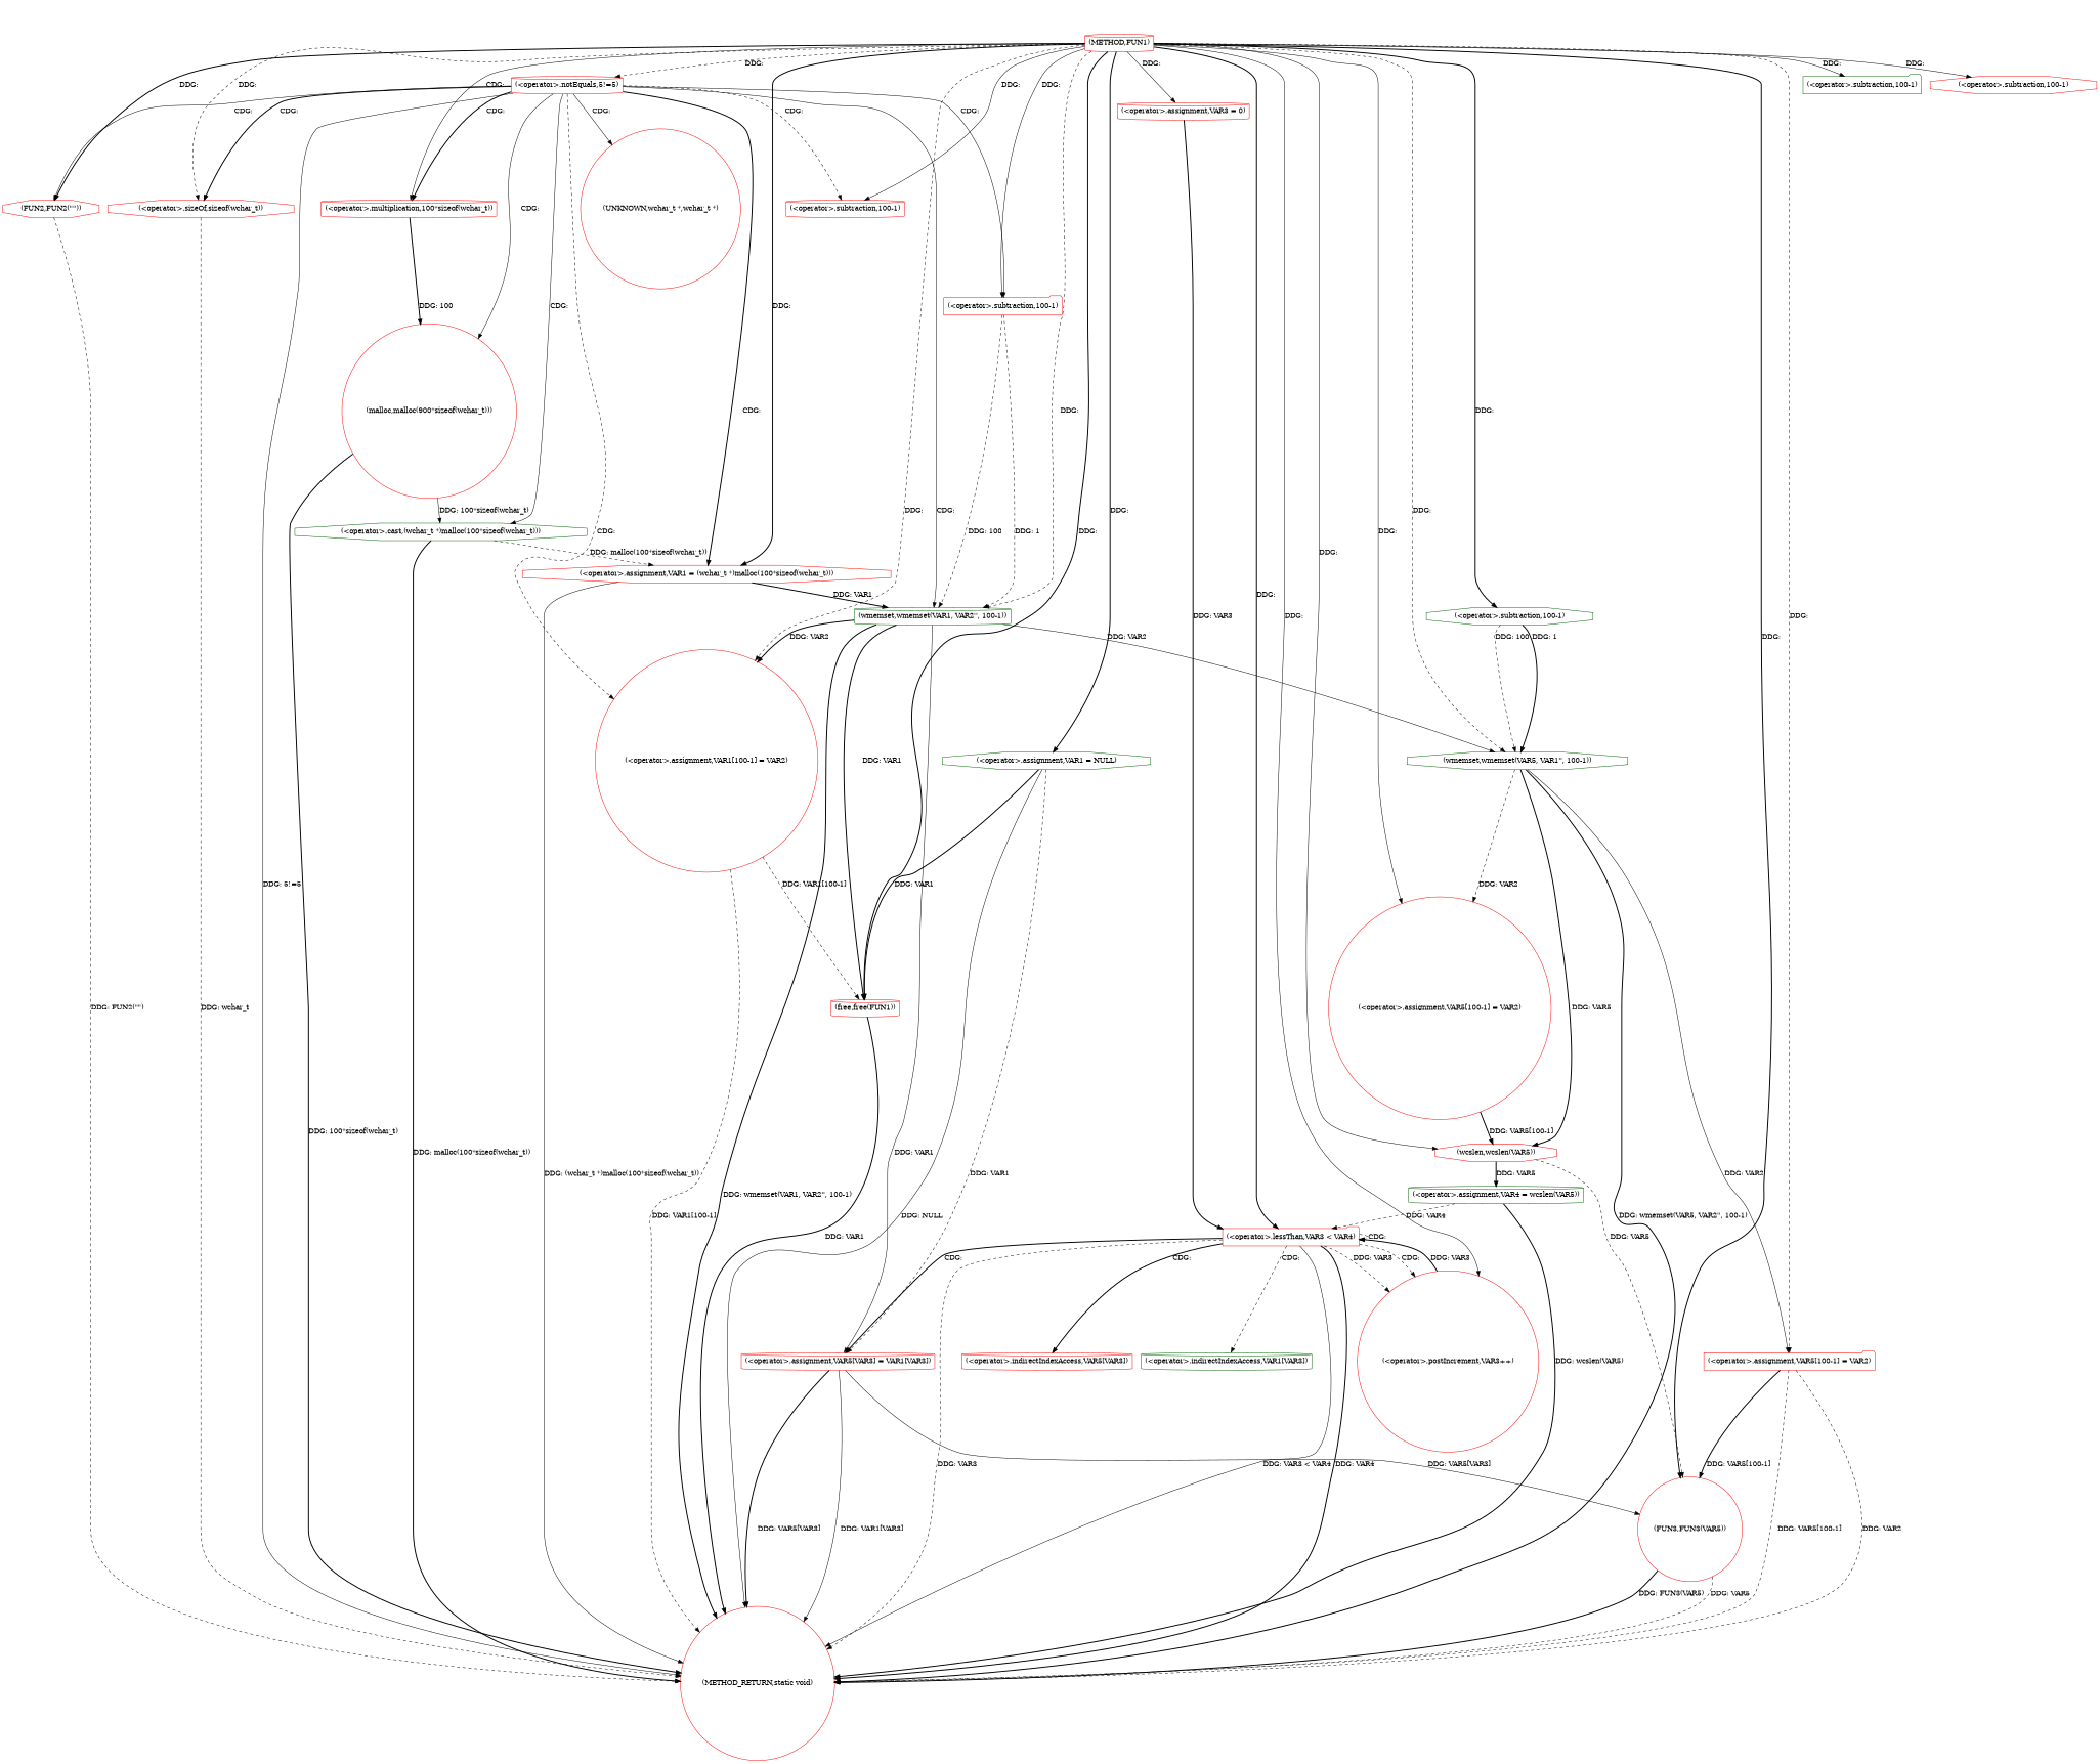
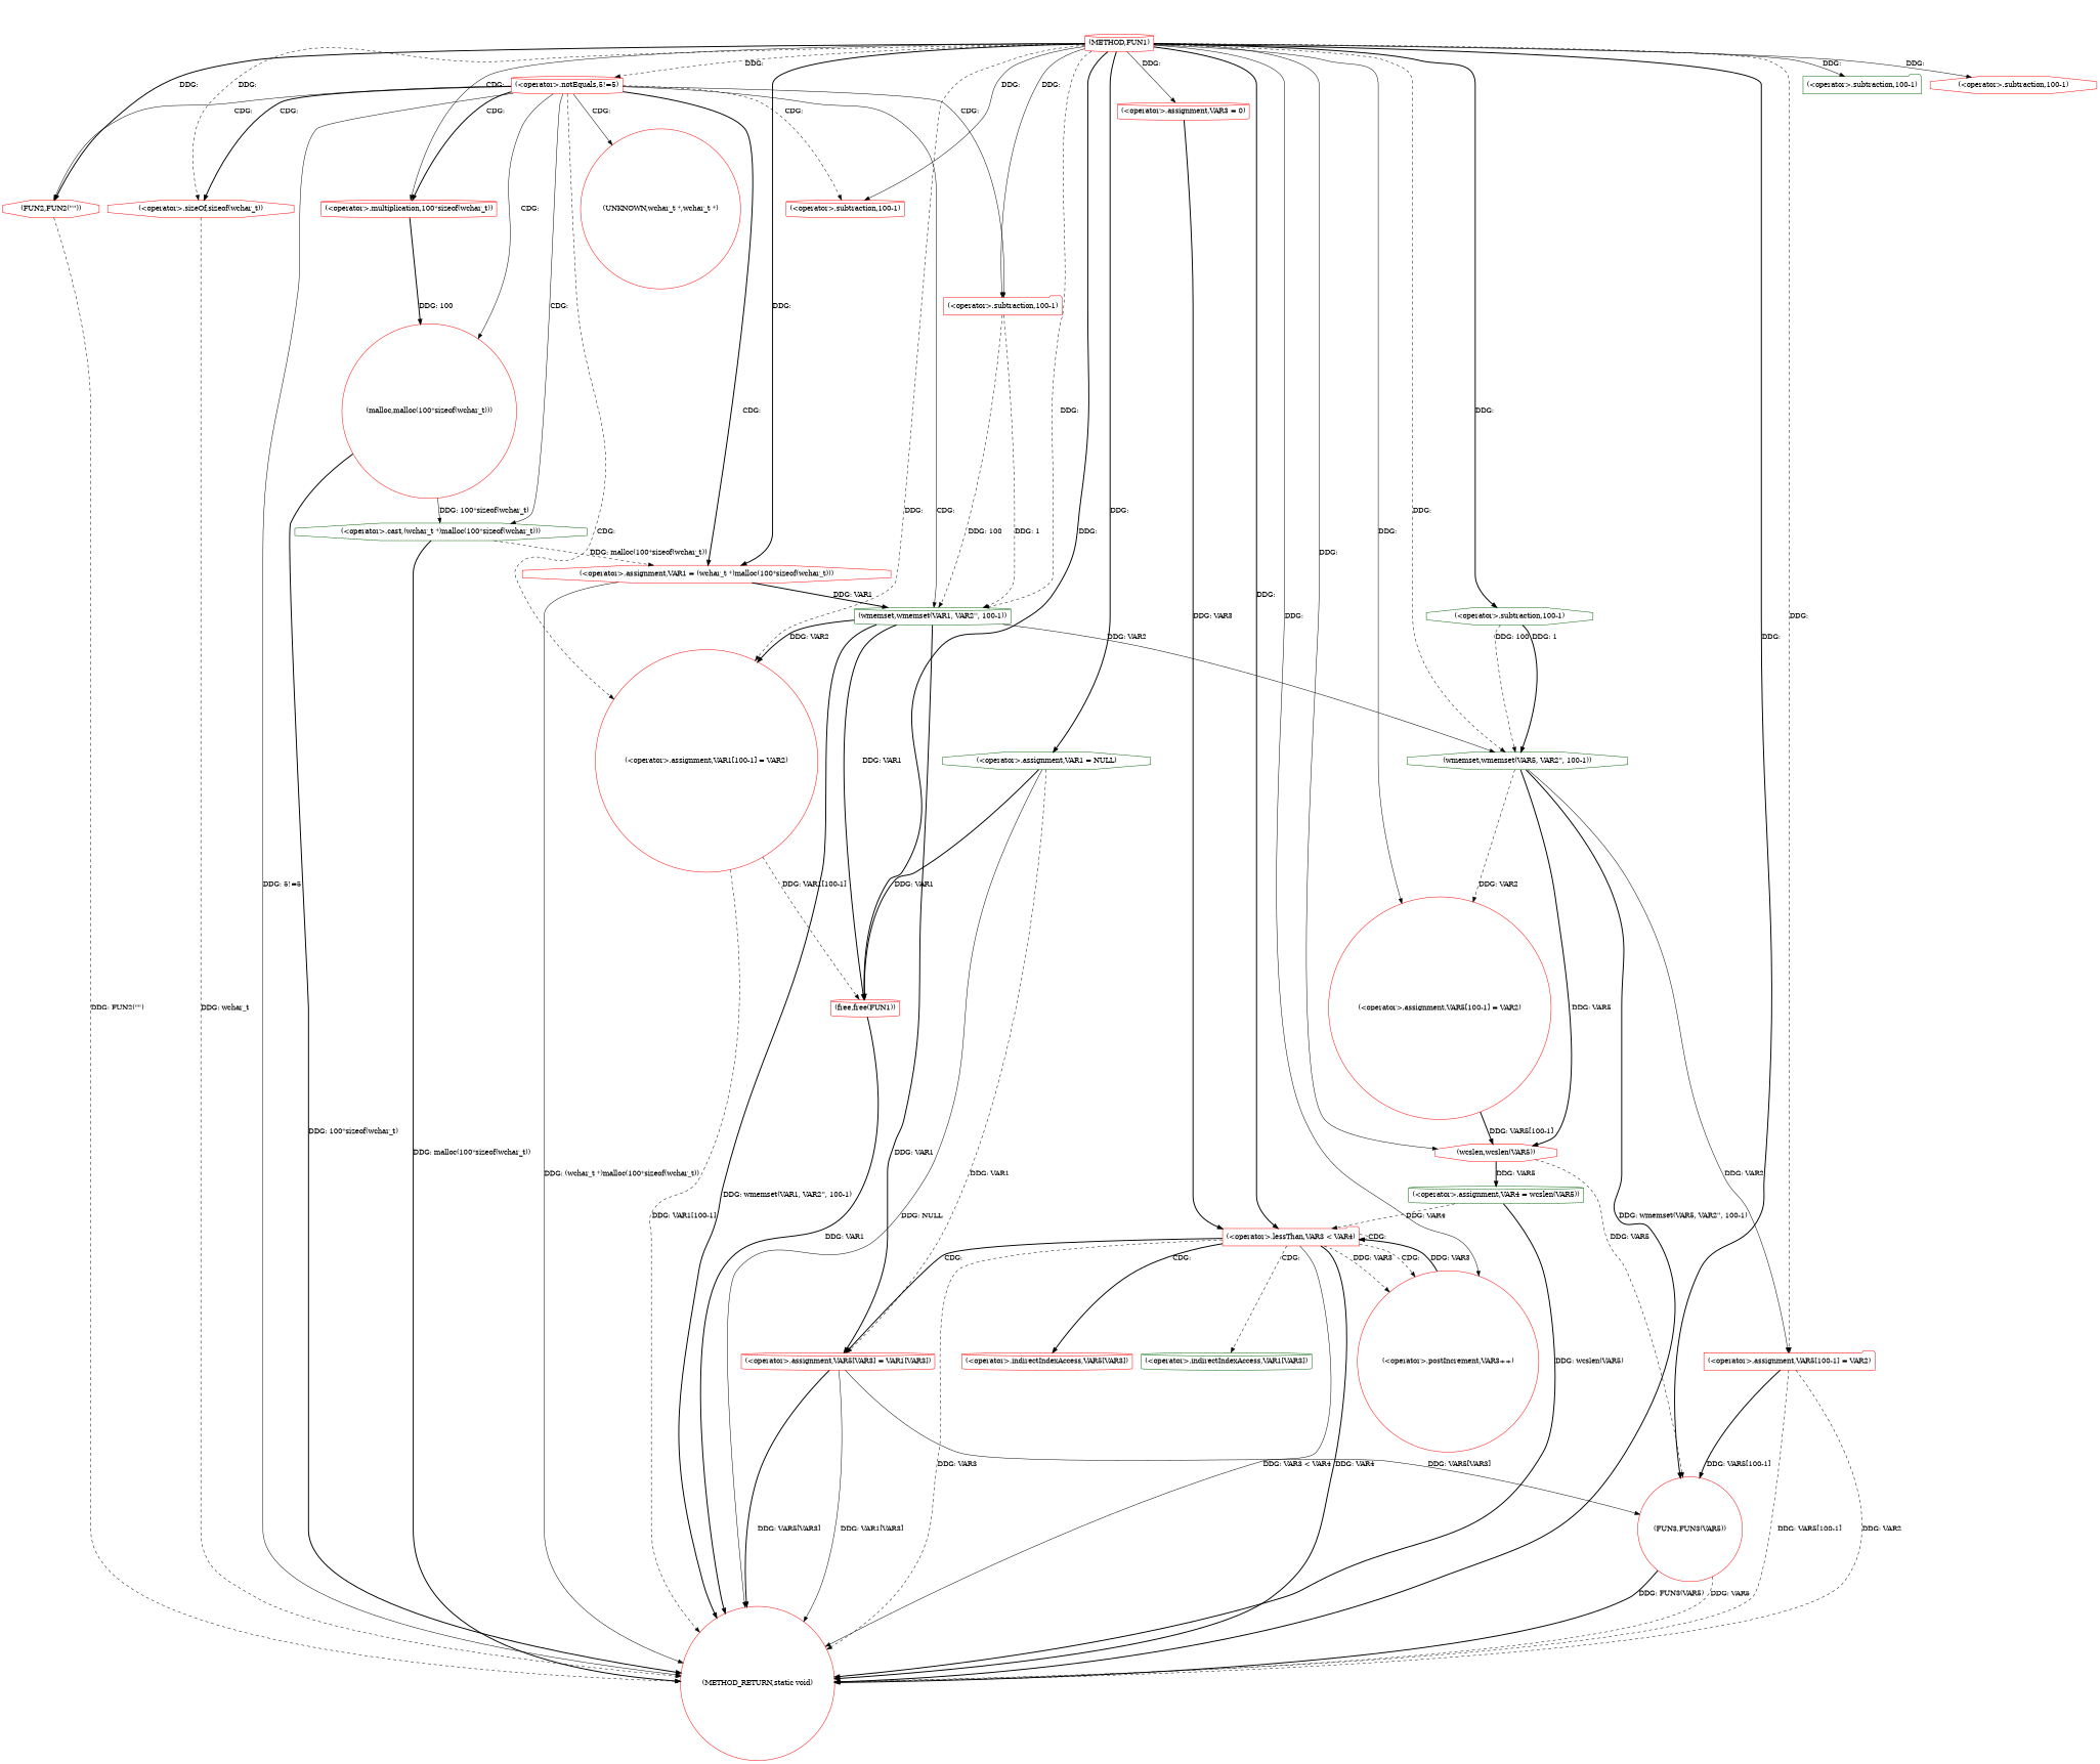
  digraph {
    node [color=red shape=cylinder]
    edge [style=bold]
    n1 [label="(METHOD,FUN1)"]
    n2 [color=darkgreen label="(<operator>.assignment,VAR1 = NULL)" shape=octagon]
    n3 [label="(<operator>.notEquals,5!=5)"]
    n4 [label="(FUN2,FUN2(\"\"))" shape=octagon]
    n5 [label="(<operator>.assignment,VAR1 = (wchar_t *)malloc(100*sizeof(wchar_t)))" shape=octagon]
    n6 [label="(<operator>.multiplication,100*sizeof(wchar_t))"]
    n7 [label="(<operator>.sizeOf,sizeof(wchar_t))" shape=octagon]
    n8 [color=darkgreen label="(wmemset,wmemset(VAR1, VAR2'', 100-1))"]
    n9 [label="(<operator>.subtraction,100-1)" shape=folder]
    n10 [label="(<operator>.assignment,VAR1[100-1] = VAR2)" shape=circle]
    n11 [label="(<operator>.subtraction,100-1)"]
-   n12 [color=darkgreen label="(wmemset,wmemset(VAR5, VAR1'', 100-1))" shape=octagon]
+   n12 [color=darkgreen label="(wmemset,wmemset(VAR5, VAR2'', 100-1))" shape=octagon]
    n13 [color=darkgreen label="(<operator>.subtraction,100-1)" shape=octagon]
    n14 [label="(<operator>.assignment,VAR5[100-1] = VAR2)" shape=circle]
    n15 [color=darkgreen label="(<operator>.subtraction,100-1)" shape=folder]
    n16 [label="(wcslen,wcslen(VAR5))" shape=octagon]
    n17 [label="(<operator>.assignment,VAR3 = 0)"]
    n18 [label="(<operator>.lessThan,VAR3 < VAR4)" shape=folder]
    n19 [label="(<operator>.postIncrement,VAR3++)" shape=circle]
    n20 [label="(<operator>.assignment,VAR5[100-1] = VAR2)" shape=folder]
    n21 [label="(<operator>.subtraction,100-1)" shape=octagon]
    n22 [label="(FUN3,FUN3(VAR5))" shape=circle]
    n23 [label="(free,free(FUN1))"]
    n24 [label="(METHOD_RETURN,static void)" shape=circle]
    n25 [label="(<operator>.assignment,VAR5[VAR3] = VAR1[VAR3])"]
    n26 [color=darkgreen label="(<operator>.cast,(wchar_t *)malloc(100*sizeof(wchar_t)))" shape=octagon]
-   n27 [label="(malloc,malloc(900*sizeof(wchar_t)))" shape=circle]
+   n27 [label="(malloc,malloc(100*sizeof(wchar_t)))" shape=circle]
    n28 [label="(UNKNOWN,wchar_t *,wchar_t *)" shape=circle]
    n29 [color=darkgreen label="(<operator>.assignment,VAR4 = wcslen(VAR5))"]
    n30 [label="(<operator>.indirectIndexAccess,VAR5[VAR3])"]
    n31 [color=darkgreen label="(<operator>.indirectIndexAccess,VAR1[VAR3])"]
    n1 -> n2 [label="DDG: "]
    n1 -> n3 [label="DDG: " style=dashed]
    n1 -> n4 [label="DDG: "]
    n1 -> n5 [label="DDG: "]
    n1 -> n6 [label="CDG: " style=solid]
    n1 -> n7 [label="DDG: " style=dashed]
    n1 -> n8 [label="DDG: " style=dashed]
    n1 -> n9 [label="DDG: " style=solid]
    n1 -> n10 [label="DDG: " style=dashed]
    n1 -> n11 [label="DDG: " style=solid]
    n1 -> n12 [label="DDG: " style=dashed]
    n1 -> n13 [label="DDG: "]
    n1 -> n14 [label="DDG: " style=solid]
    n1 -> n15 [label="DDG: " style=solid]
    n1 -> n16 [label="DDG: " style=solid]
    n1 -> n17 [label="DDG: " style=solid]
    n1 -> n18 [label="DDG: "]
    n1 -> n19 [label="DDG: " style=solid]
    n1 -> n20 [label="DDG: " style=dashed]
    n1 -> n21 [label="DDG: " style=solid]
    n1 -> n22 [label="DDG: "]
    n1 -> n23 [label="DDG: "]
    n2 -> n23 [label="DDG: VAR1"]
    n2 -> n24 [label="DDG: NULL" style=solid]
    n2 -> n25 [label="DDG: VAR1" style=dashed]
    n3 -> n4 [label="CDG: " style=solid]
    n3 -> n5 [label="CDG: "]
    n3 -> n6 [label="CDG: "]
    n3 -> n7 [label="CDG: "]
    n3 -> n8 [label="CDG: " style=solid]
    n3 -> n9 [label="CDG: " style=solid]
    n3 -> n10 [label="CDG: " style=dashed]
    n3 -> n11 [label="CDG: " style=dashed]
    n3 -> n24 [label="DDG: 5!=5" style=solid]
    n3 -> n26 [label="CDG: " style=solid]
    n3 -> n27 [label="CDG: " style=solid]
    n3 -> n28 [label="CDG: " style=solid]
    n4 -> n24 [label="DDG: FUN2(\"\")" style=dashed]
    n5 -> n8 [label="DDG: VAR1"]
    n5 -> n24 [label="DDG: (wchar_t *)malloc(100*sizeof(wchar_t))" style=solid]
    n6 -> n27 [label="DDG: 100"]
    n7 -> n24 [label="DDG: wchar_t" style=dashed]
    n8 -> n10 [label="DDG: VAR2"]
    n8 -> n12 [label="DDG: VAR2" style=solid]
    n8 -> n23 [label="DDG: VAR1"]
    n8 -> n24 [label="DDG: wmemset(VAR1, VAR2'', 100-1)"]
-   n8 -> n25 [label="DDG: VAR1" style=solid]
+   n8 -> n25 [label="DDG: VAR1"]
    n9 -> n8 [label="DDG: 100" style=dashed]
    n9 -> n8 [label="DDG: 1" style=dashed]
    n10 -> n23 [label="DDG: VAR1[100-1]" style=dashed]
    n10 -> n24 [label="DDG: VAR1[100-1]" style=dashed]
    n12 -> n14 [label="DDG: VAR2" style=dashed]
    n12 -> n16 [label="DDG: VAR5"]
    n12 -> n20 [label="DDG: VAR2" style=solid]
    n12 -> n24 [label="DDG: wmemset(VAR5, VAR2'', 100-1)"]
    n13 -> n12 [label="DDG: 100" style=dashed]
    n13 -> n12 [label="DDG: 1"]
    n14 -> n16 [label="DDG: VAR5[100-1]"]
    n16 -> n22 [label="DDG: VAR5" style=dashed]
    n16 -> n29 [label="DDG: VAR5"]
    n17 -> n18 [label="DDG: VAR3"]
    n18 -> n18 [label="CDG: " style=dashed]
    n18 -> n19 [label="DDG: VAR3" style=dashed]
    n18 -> n19 [label="CDG: " style=dashed]
    n18 -> n24 [label="DDG: VAR4"]
    n18 -> n24 [label="DDG: VAR3" style=dashed]
    n18 -> n24 [label="DDG: VAR3 < VAR4" style=solid]
    n18 -> n25 [label="CDG: "]
    n18 -> n30 [label="CDG: "]
    n18 -> n31 [label="CDG: " style=dashed]
    n19 -> n18 [label="DDG: VAR3"]
    n20 -> n22 [label="DDG: VAR5[100-1]"]
    n20 -> n24 [label="DDG: VAR2" style=dashed]
    n20 -> n24 [label="DDG: VAR5[100-1]" style=dashed]
    n22 -> n24 [label="DDG: FUN3(VAR5)"]
    n22 -> n24 [label="DDG: VAR5" style=dashed]
    n23 -> n24 [label="DDG: VAR1"]
    n25 -> n22 [label="DDG: VAR5[VAR3]" style=solid]
    n25 -> n24 [label="DDG: VAR1[VAR3]" style=solid]
    n25 -> n24 [label="DDG: VAR5[VAR3]"]
    n26 -> n5 [label="DDG: malloc(100*sizeof(wchar_t))" style=dashed]
    n26 -> n24 [label="DDG: malloc(100*sizeof(wchar_t))"]
    n27 -> n24 [label="DDG: 100*sizeof(wchar_t)"]
    n27 -> n26 [label="DDG: 100*sizeof(wchar_t)" style=solid]
    n29 -> n18 [label="DDG: VAR4" style=dashed]
    n29 -> n24 [label="DDG: wcslen(VAR5)"]
  }
